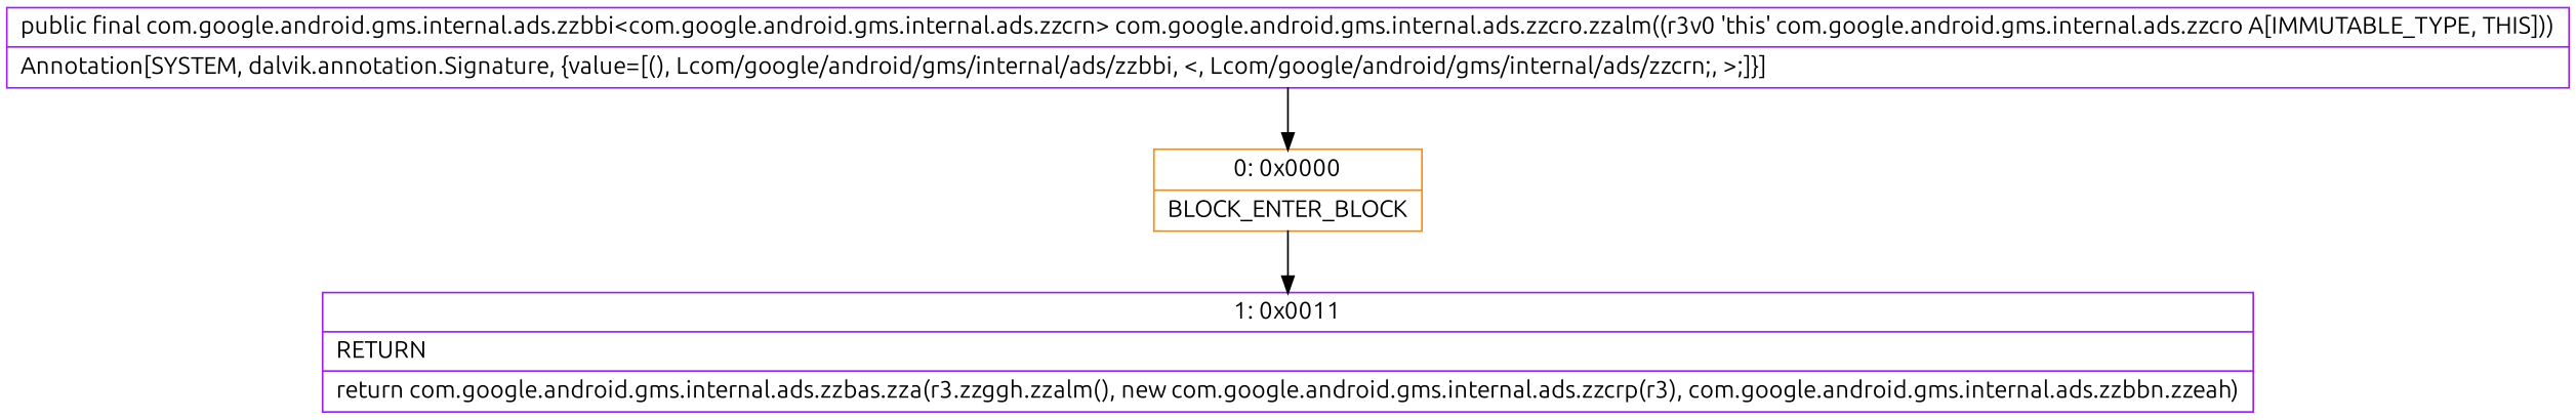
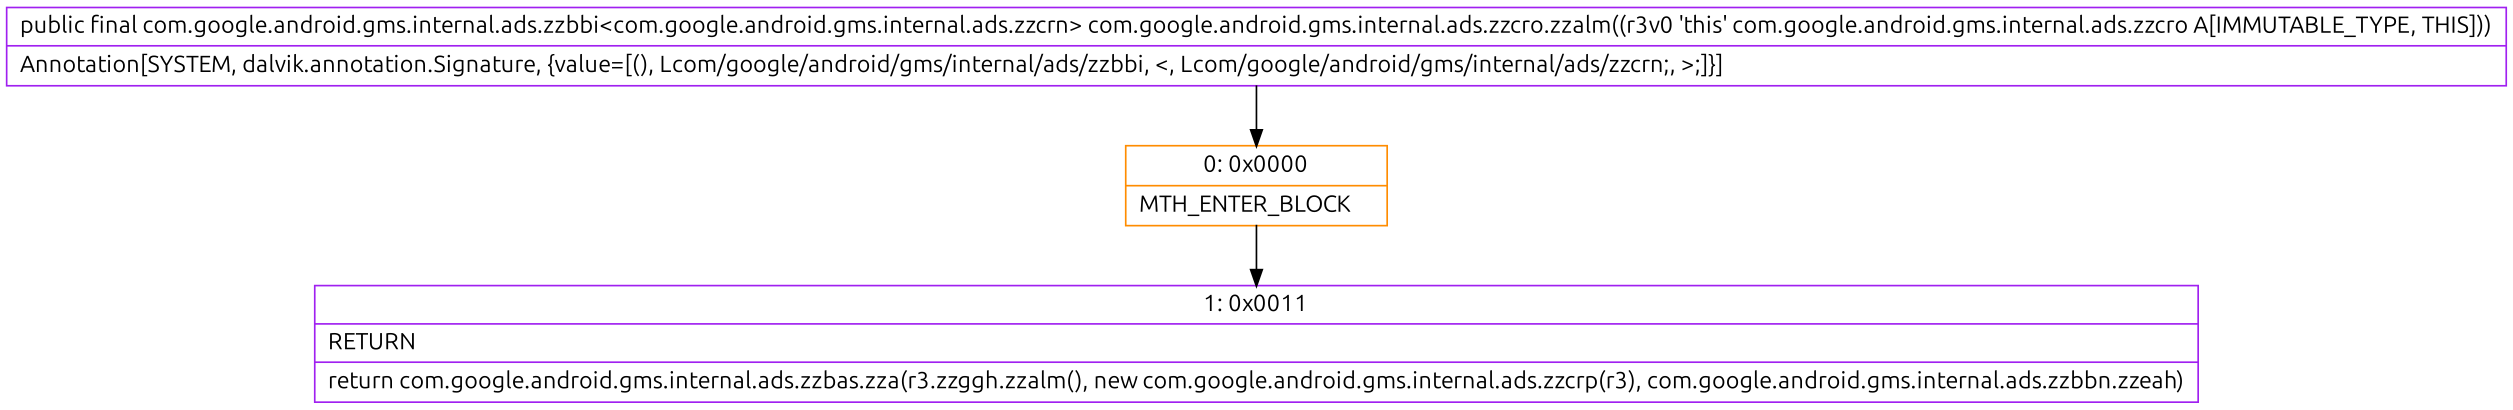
  digraph {
    fontname=Ubuntu
    node [shape=record color=purple fontname=Ubuntu]
    edge [fontname=Ubuntu]
-   n1 [label="{0\:\ 0x0000|BLOCK_ENTER_BLOCK\l}" color=darkorange]
+   n1 [label="{0\:\ 0x0000|MTH_ENTER_BLOCK\l}" color=darkorange]
    n2 [label="{1\:\ 0x0011|RETURN\l|return com.google.android.gms.internal.ads.zzbas.zza(r3.zzggh.zzalm(), new com.google.android.gms.internal.ads.zzcrp(r3), com.google.android.gms.internal.ads.zzbbn.zzeah)\l}"]
    n3 [label="{public final com.google.android.gms.internal.ads.zzbbi\<com.google.android.gms.internal.ads.zzcrn\> com.google.android.gms.internal.ads.zzcro.zzalm((r3v0 'this' com.google.android.gms.internal.ads.zzcro A[IMMUTABLE_TYPE, THIS]))  | Annotation[SYSTEM, dalvik.annotation.Signature, \{value=[(), Lcom\/google\/android\/gms\/internal\/ads\/zzbbi, \<, Lcom\/google\/android\/gms\/internal\/ads\/zzcrn;, \>;]\}]\l}"]
    n1 -> n2
    n3 -> n1
  }
